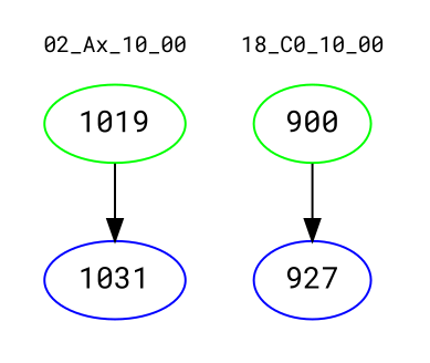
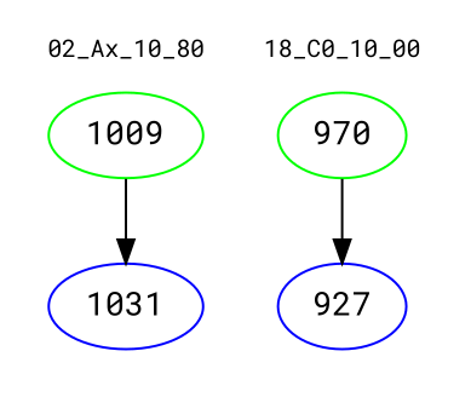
  digraph {
    fontname="Roboto Mono"
    node [color=green fontname="Roboto Mono"]
    edge [color=black fontname="Roboto Mono"]
-   n1 [label=1019]
+   n1 [label=1009]
    n2 [color=blue label=1031]
-   n3 [label=900]
+   n3 [label=970]
    n4 [color=blue label=927]
    subgraph cluster_1 {
      color=white
      fontsize=10
-     label="02_Ax_10_00"
+     label="02_Ax_10_80"
      n1
      n2
    }
    subgraph cluster_2 {
      color=white
      fontsize=10
      label="18_C0_10_00"
      n3
      n4
    }
    n1 -> n2
    n3 -> n4
  }
